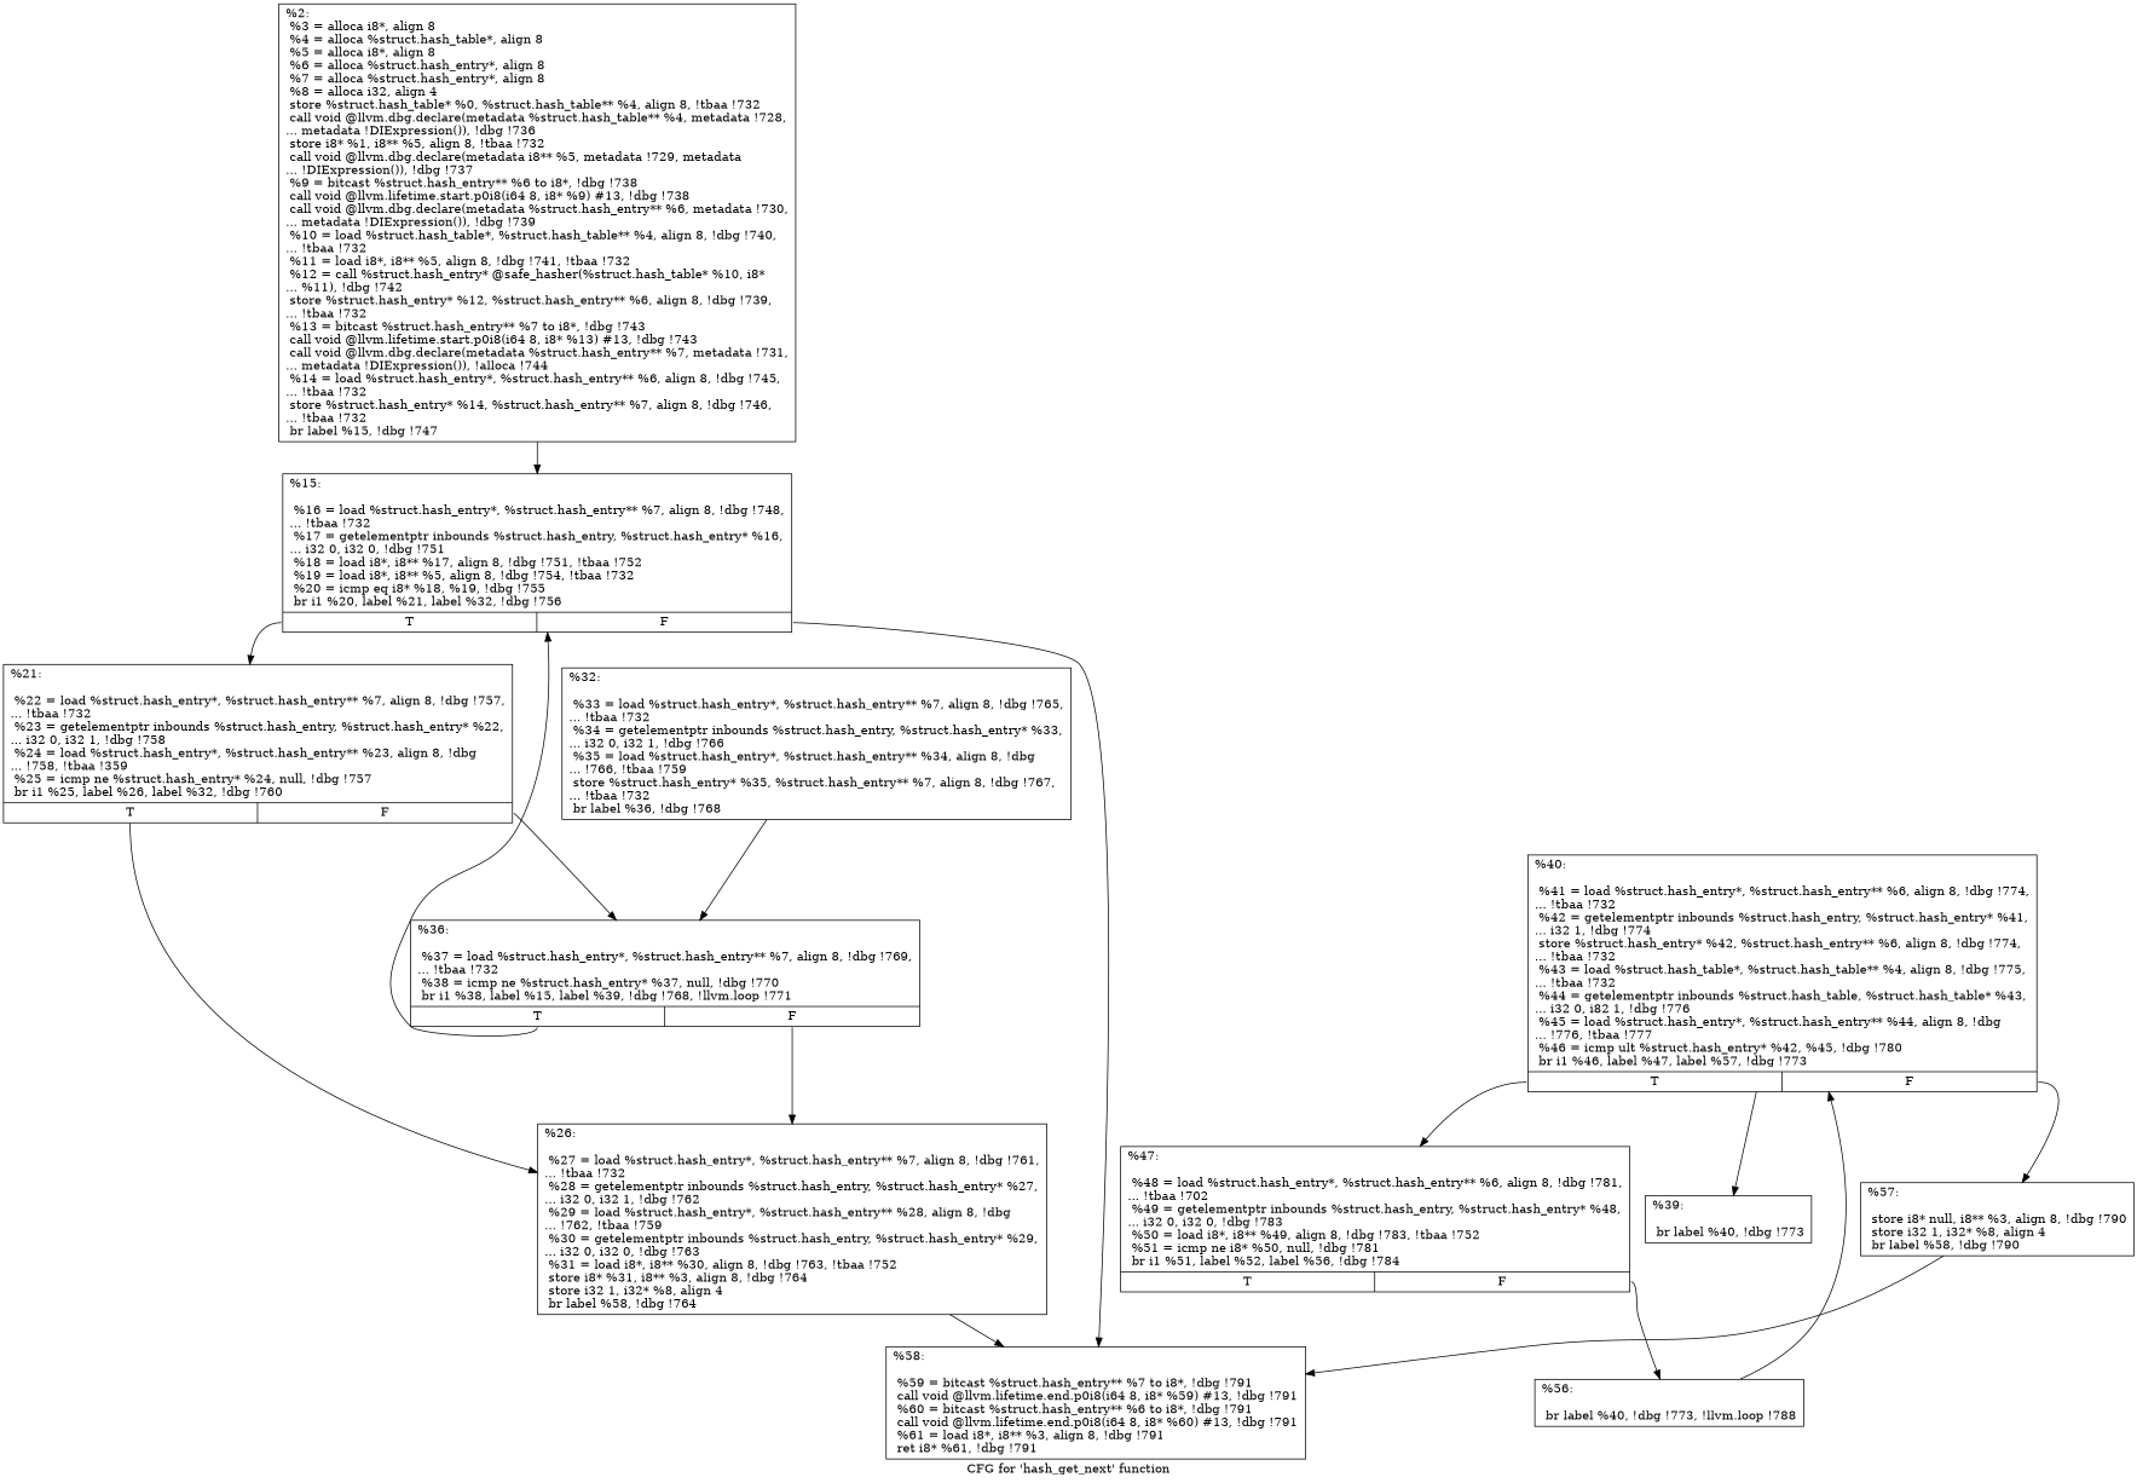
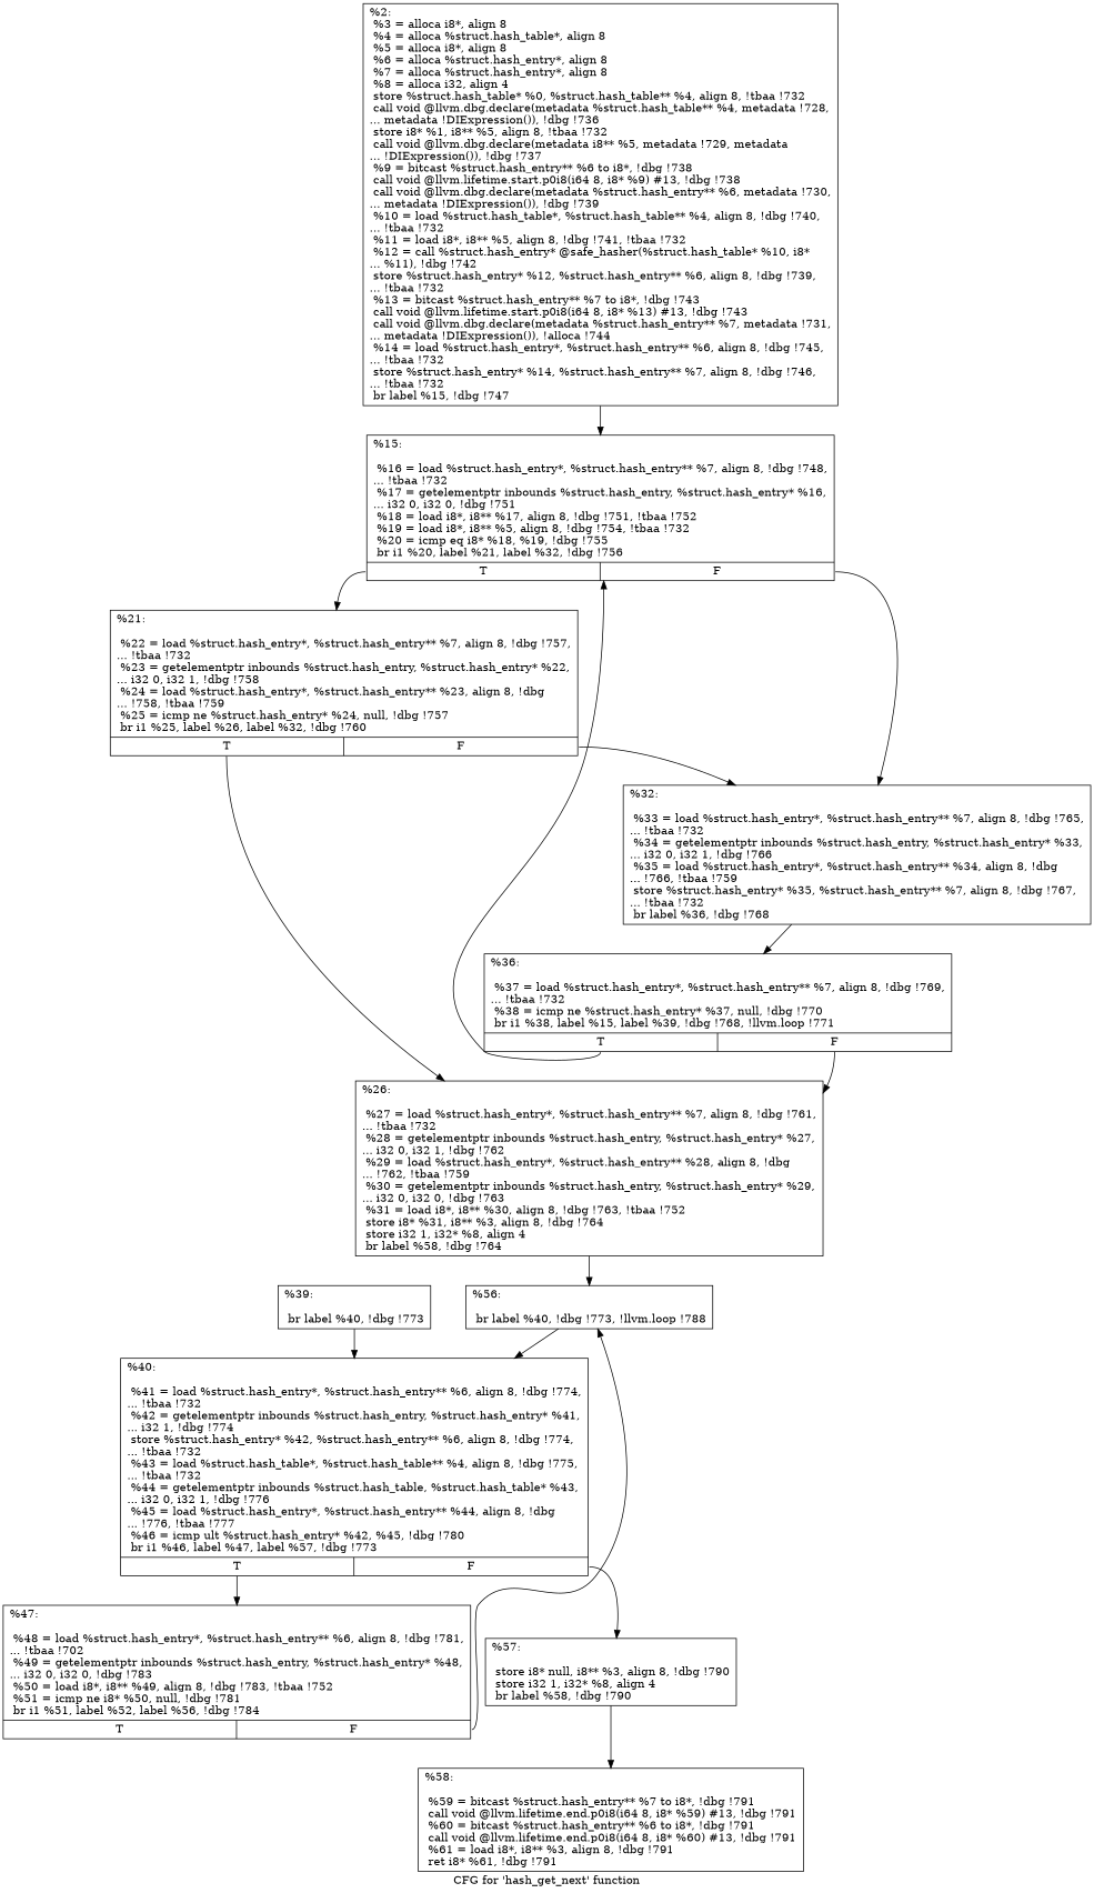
  digraph {
    label="CFG for 'hash_get_next' function"
    node [shape=record]
    n1 [label="{%2:\l  %3 = alloca i8*, align 8\l  %4 = alloca %struct.hash_table*, align 8\l  %5 = alloca i8*, align 8\l  %6 = alloca %struct.hash_entry*, align 8\l  %7 = alloca %struct.hash_entry*, align 8\l  %8 = alloca i32, align 4\l  store %struct.hash_table* %0, %struct.hash_table** %4, align 8, !tbaa !732\l  call void @llvm.dbg.declare(metadata %struct.hash_table** %4, metadata !728,\l... metadata !DIExpression()), !dbg !736\l  store i8* %1, i8** %5, align 8, !tbaa !732\l  call void @llvm.dbg.declare(metadata i8** %5, metadata !729, metadata\l... !DIExpression()), !dbg !737\l  %9 = bitcast %struct.hash_entry** %6 to i8*, !dbg !738\l  call void @llvm.lifetime.start.p0i8(i64 8, i8* %9) #13, !dbg !738\l  call void @llvm.dbg.declare(metadata %struct.hash_entry** %6, metadata !730,\l... metadata !DIExpression()), !dbg !739\l  %10 = load %struct.hash_table*, %struct.hash_table** %4, align 8, !dbg !740,\l... !tbaa !732\l  %11 = load i8*, i8** %5, align 8, !dbg !741, !tbaa !732\l  %12 = call %struct.hash_entry* @safe_hasher(%struct.hash_table* %10, i8*\l... %11), !dbg !742\l  store %struct.hash_entry* %12, %struct.hash_entry** %6, align 8, !dbg !739,\l... !tbaa !732\l  %13 = bitcast %struct.hash_entry** %7 to i8*, !dbg !743\l  call void @llvm.lifetime.start.p0i8(i64 8, i8* %13) #13, !dbg !743\l  call void @llvm.dbg.declare(metadata %struct.hash_entry** %7, metadata !731,\l... metadata !DIExpression()), !alloca !744\l  %14 = load %struct.hash_entry*, %struct.hash_entry** %6, align 8, !dbg !745,\l... !tbaa !732\l  store %struct.hash_entry* %14, %struct.hash_entry** %7, align 8, !dbg !746,\l... !tbaa !732\l  br label %15, !dbg !747\l}"]
    n2 [label="{%15:\l\l  %16 = load %struct.hash_entry*, %struct.hash_entry** %7, align 8, !dbg !748,\l... !tbaa !732\l  %17 = getelementptr inbounds %struct.hash_entry, %struct.hash_entry* %16,\l... i32 0, i32 0, !dbg !751\l  %18 = load i8*, i8** %17, align 8, !dbg !751, !tbaa !752\l  %19 = load i8*, i8** %5, align 8, !dbg !754, !tbaa !732\l  %20 = icmp eq i8* %18, %19, !dbg !755\l  br i1 %20, label %21, label %32, !dbg !756\l|{<s0>T|<s1>F}}"]
-   n3 [label="{%21:\l\l  %22 = load %struct.hash_entry*, %struct.hash_entry** %7, align 8, !dbg !757,\l... !tbaa !732\l  %23 = getelementptr inbounds %struct.hash_entry, %struct.hash_entry* %22,\l... i32 0, i32 1, !dbg !758\l  %24 = load %struct.hash_entry*, %struct.hash_entry** %23, align 8, !dbg\l... !758, !tbaa !359\l  %25 = icmp ne %struct.hash_entry* %24, null, !dbg !757\l  br i1 %25, label %26, label %32, !dbg !760\l|{<s0>T|<s1>F}}"]
+   n3 [label="{%21:\l\l  %22 = load %struct.hash_entry*, %struct.hash_entry** %7, align 8, !dbg !757,\l... !tbaa !732\l  %23 = getelementptr inbounds %struct.hash_entry, %struct.hash_entry* %22,\l... i32 0, i32 1, !dbg !758\l  %24 = load %struct.hash_entry*, %struct.hash_entry** %23, align 8, !dbg\l... !758, !tbaa !759\l  %25 = icmp ne %struct.hash_entry* %24, null, !dbg !757\l  br i1 %25, label %26, label %32, !dbg !760\l|{<s0>T|<s1>F}}"]
    n4 [label="{%32:\l\l  %33 = load %struct.hash_entry*, %struct.hash_entry** %7, align 8, !dbg !765,\l... !tbaa !732\l  %34 = getelementptr inbounds %struct.hash_entry, %struct.hash_entry* %33,\l... i32 0, i32 1, !dbg !766\l  %35 = load %struct.hash_entry*, %struct.hash_entry** %34, align 8, !dbg\l... !766, !tbaa !759\l  store %struct.hash_entry* %35, %struct.hash_entry** %7, align 8, !dbg !767,\l... !tbaa !732\l  br label %36, !dbg !768\l}"]
    n5 [label="{%26:\l\l  %27 = load %struct.hash_entry*, %struct.hash_entry** %7, align 8, !dbg !761,\l... !tbaa !732\l  %28 = getelementptr inbounds %struct.hash_entry, %struct.hash_entry* %27,\l... i32 0, i32 1, !dbg !762\l  %29 = load %struct.hash_entry*, %struct.hash_entry** %28, align 8, !dbg\l... !762, !tbaa !759\l  %30 = getelementptr inbounds %struct.hash_entry, %struct.hash_entry* %29,\l... i32 0, i32 0, !dbg !763\l  %31 = load i8*, i8** %30, align 8, !dbg !763, !tbaa !752\l  store i8* %31, i8** %3, align 8, !dbg !764\l  store i32 1, i32* %8, align 4\l  br label %58, !dbg !764\l}"]
    n6 [label="{%36:\l\l  %37 = load %struct.hash_entry*, %struct.hash_entry** %7, align 8, !dbg !769,\l... !tbaa !732\l  %38 = icmp ne %struct.hash_entry* %37, null, !dbg !770\l  br i1 %38, label %15, label %39, !dbg !768, !llvm.loop !771\l|{<s0>T|<s1>F}}"]
    n7 [label="{%58:\l\l  %59 = bitcast %struct.hash_entry** %7 to i8*, !dbg !791\l  call void @llvm.lifetime.end.p0i8(i64 8, i8* %59) #13, !dbg !791\l  %60 = bitcast %struct.hash_entry** %6 to i8*, !dbg !791\l  call void @llvm.lifetime.end.p0i8(i64 8, i8* %60) #13, !dbg !791\l  %61 = load i8*, i8** %3, align 8, !dbg !791\l  ret i8* %61, !dbg !791\l}"]
    n8 [label="{%39:\l\l  br label %40, !dbg !773\l}"]
-   n9 [label="{%40:\l\l  %41 = load %struct.hash_entry*, %struct.hash_entry** %6, align 8, !dbg !774,\l... !tbaa !732\l  %42 = getelementptr inbounds %struct.hash_entry, %struct.hash_entry* %41,\l... i32 1, !dbg !774\l  store %struct.hash_entry* %42, %struct.hash_entry** %6, align 8, !dbg !774,\l... !tbaa !732\l  %43 = load %struct.hash_table*, %struct.hash_table** %4, align 8, !dbg !775,\l... !tbaa !732\l  %44 = getelementptr inbounds %struct.hash_table, %struct.hash_table* %43,\l... i32 0, i82 1, !dbg !776\l  %45 = load %struct.hash_entry*, %struct.hash_entry** %44, align 8, !dbg\l... !776, !tbaa !777\l  %46 = icmp ult %struct.hash_entry* %42, %45, !dbg !780\l  br i1 %46, label %47, label %57, !dbg !773\l|{<s0>T|<s1>F}}"]
+   n9 [label="{%40:\l\l  %41 = load %struct.hash_entry*, %struct.hash_entry** %6, align 8, !dbg !774,\l... !tbaa !732\l  %42 = getelementptr inbounds %struct.hash_entry, %struct.hash_entry* %41,\l... i32 1, !dbg !774\l  store %struct.hash_entry* %42, %struct.hash_entry** %6, align 8, !dbg !774,\l... !tbaa !732\l  %43 = load %struct.hash_table*, %struct.hash_table** %4, align 8, !dbg !775,\l... !tbaa !732\l  %44 = getelementptr inbounds %struct.hash_table, %struct.hash_table* %43,\l... i32 0, i32 1, !dbg !776\l  %45 = load %struct.hash_entry*, %struct.hash_entry** %44, align 8, !dbg\l... !776, !tbaa !777\l  %46 = icmp ult %struct.hash_entry* %42, %45, !dbg !780\l  br i1 %46, label %47, label %57, !dbg !773\l|{<s0>T|<s1>F}}"]
    n10 [label="{%47:\l\l  %48 = load %struct.hash_entry*, %struct.hash_entry** %6, align 8, !dbg !781,\l... !tbaa !702\l  %49 = getelementptr inbounds %struct.hash_entry, %struct.hash_entry* %48,\l... i32 0, i32 0, !dbg !783\l  %50 = load i8*, i8** %49, align 8, !dbg !783, !tbaa !752\l  %51 = icmp ne i8* %50, null, !dbg !781\l  br i1 %51, label %52, label %56, !dbg !784\l|{<s0>T|<s1>F}}"]
    n11 [label="{%57:\l\l  store i8* null, i8** %3, align 8, !dbg !790\l  store i32 1, i32* %8, align 4\l  br label %58, !dbg !790\l}"]
    n12 [label="{%56:\l\l  br label %40, !dbg !773, !llvm.loop !788\l}"]
    n1 -> n2
    n2 -> n3 [tailport=s0]
-   n2 -> n7 [tailport=s1]
-   n3 -> n6 [tailport=s1]
+   n2 -> n4 [tailport=s1]
+   n3 -> n4 [tailport=s1]
    n3 -> n5 [tailport=s0]
    n4 -> n6
-   n5 -> n7
+   n5 -> n12
    n6 -> n2 [tailport=s0]
    n6 -> n5 [tailport=s1]
-   n9 -> n8
+   n8 -> n9
    n9 -> n10 [tailport=s0]
    n9 -> n11 [tailport=s1]
    n10 -> n12 [tailport=s1]
    n11 -> n7
    n12 -> n9
  }
